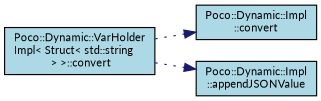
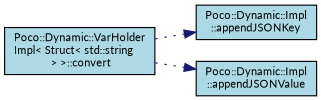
  digraph {
    rankdir=LR
    fontname=Lato
    node [color=black fillcolor=lightblue fontname=Lato fontsize=10 shape=record style=filled]
    edge [color=midnightblue fontname=Lato fontsize=10 labelfontname=Helvetica labelfontsize=10 style=dotted]
    n1 [fontcolor=black height=0.2 label="Poco::Dynamic::VarHolder\lImpl\< Struct\< std::string\l \> \>::convert" width=0.4]
-   n2 [height=0.2 label="Poco::Dynamic::Impl\l::convert" width=0.4]
+   n2 [height=0.2 label="Poco::Dynamic::Impl\l::appendJSONKey" width=0.4]
    n3 [height=0.2 label="Poco::Dynamic::Impl\l::appendJSONValue" width=0.4]
    n1 -> n2
    n1 -> n3
  }
